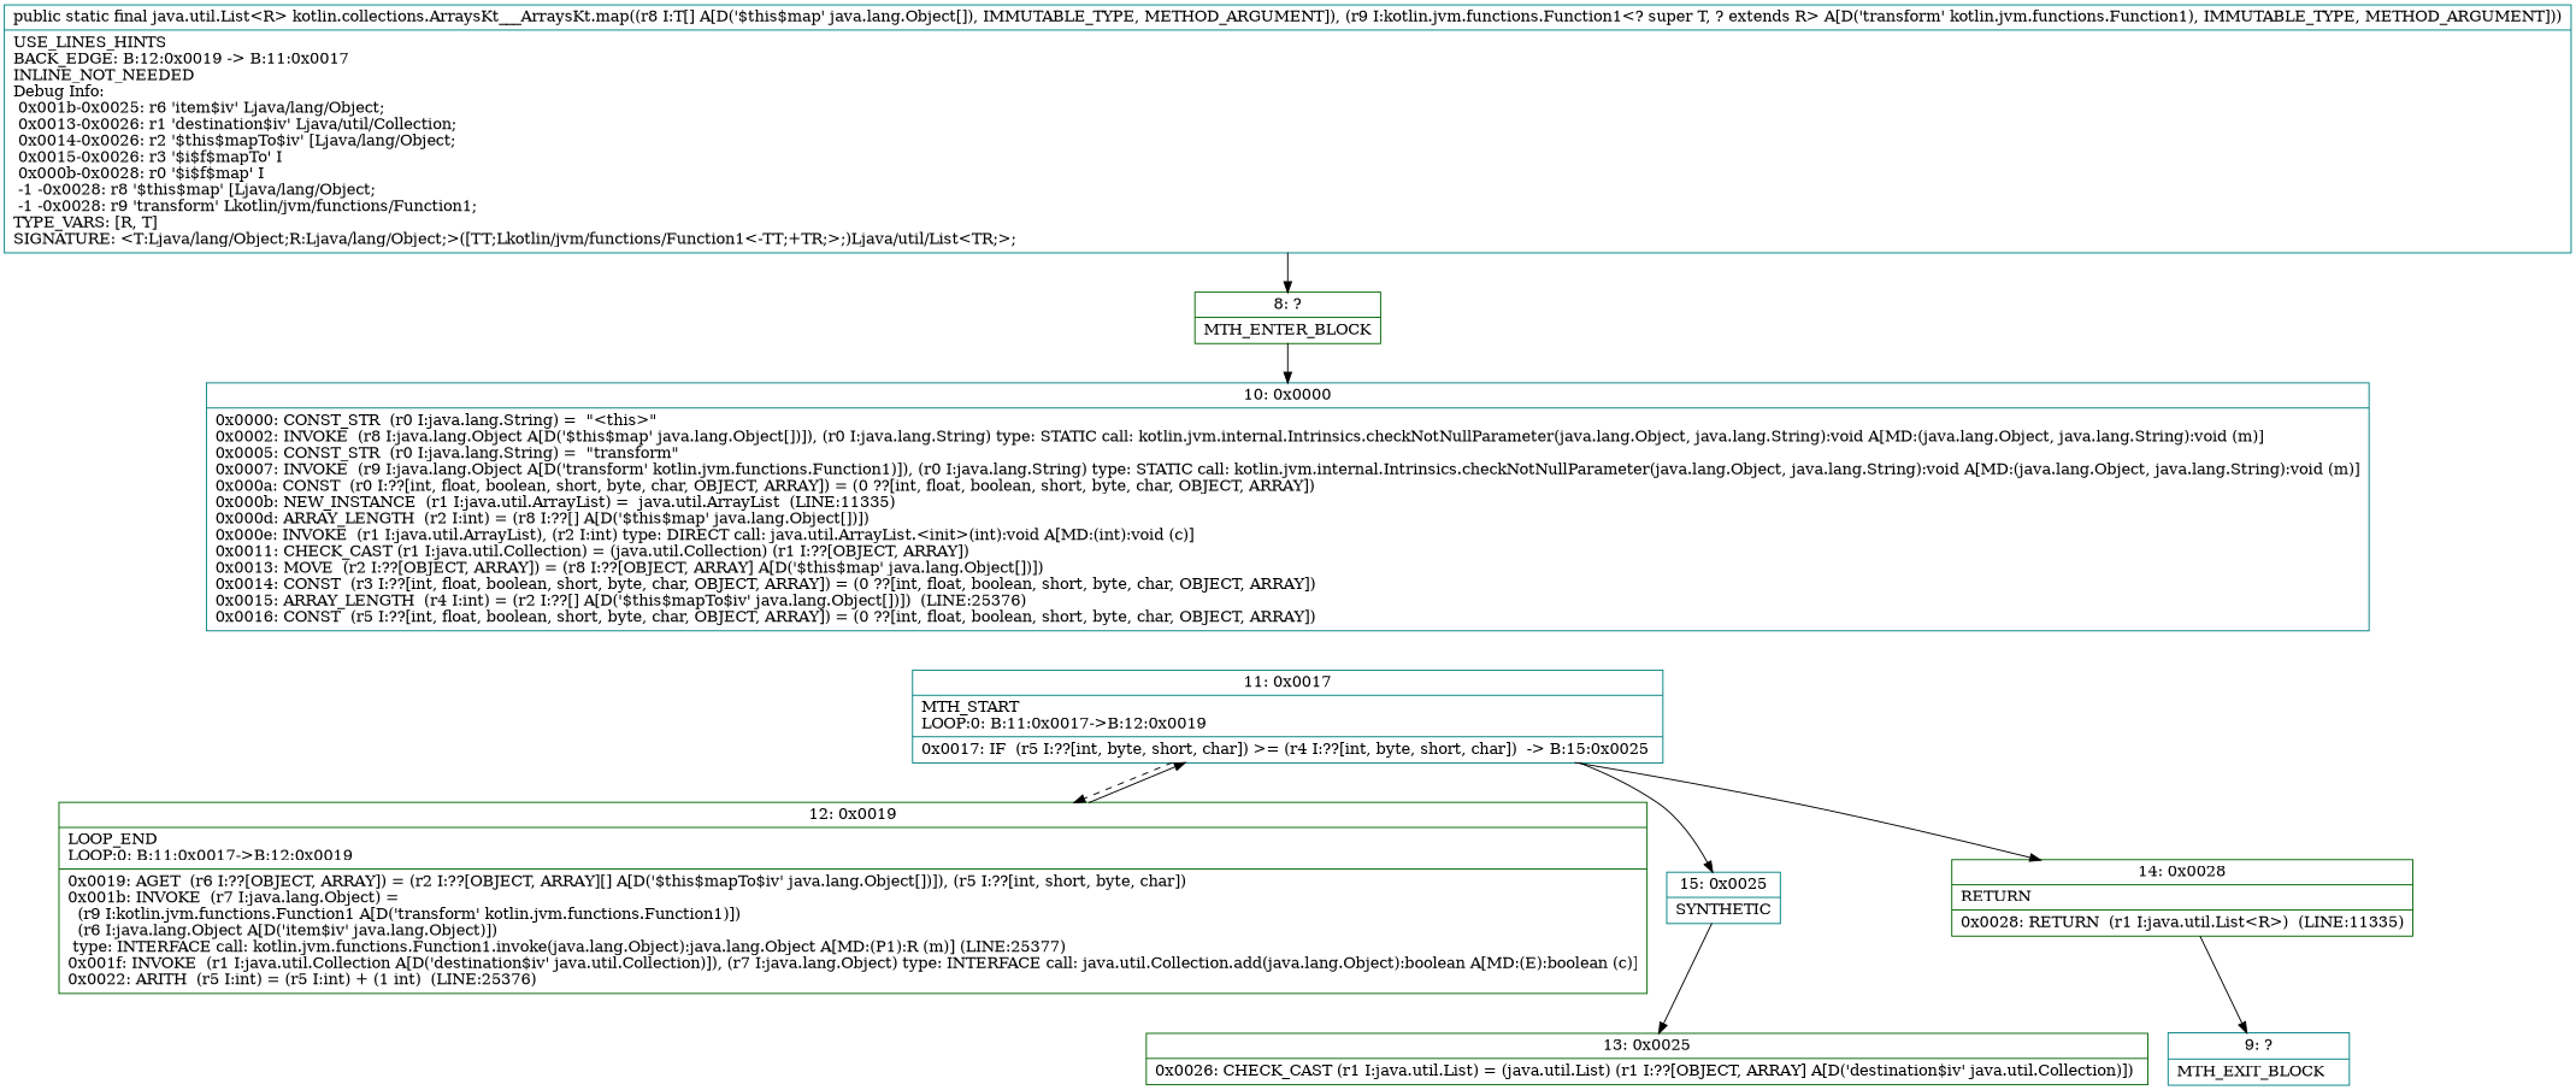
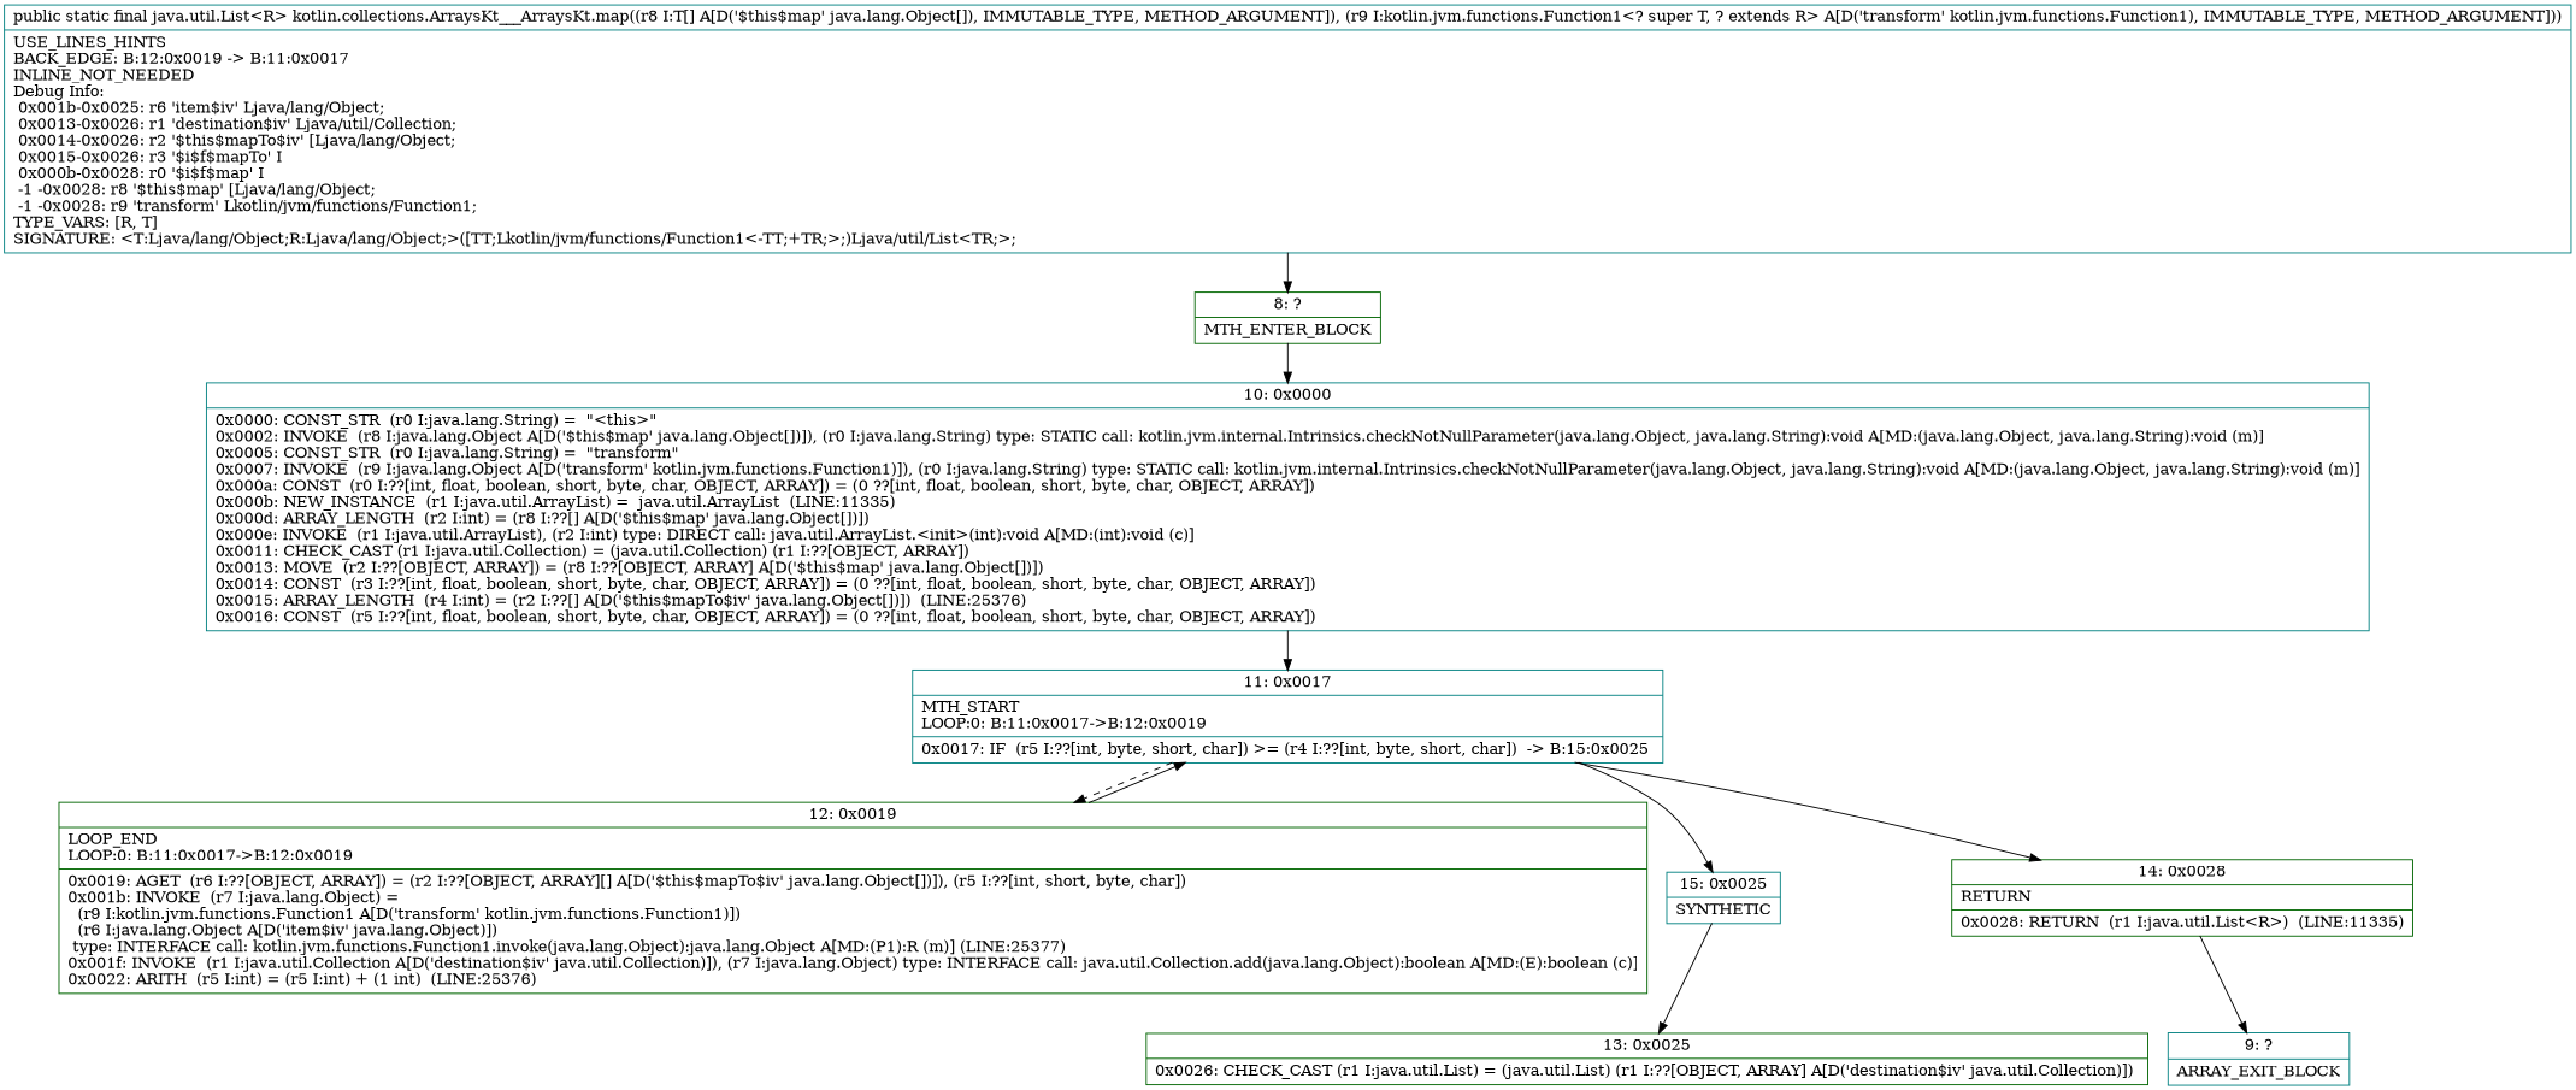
  digraph {
    node [color=teal shape=record]
    n1 [color=darkgreen label="{8\:\ ?|MTH_ENTER_BLOCK\l}"]
    n2 [label="{10\:\ 0x0000|0x0000: CONST_STR  (r0 I:java.lang.String) =  \"\<this\>\" \l0x0002: INVOKE  (r8 I:java.lang.Object A[D('$this$map' java.lang.Object[])]), (r0 I:java.lang.String) type: STATIC call: kotlin.jvm.internal.Intrinsics.checkNotNullParameter(java.lang.Object, java.lang.String):void A[MD:(java.lang.Object, java.lang.String):void (m)]\l0x0005: CONST_STR  (r0 I:java.lang.String) =  \"transform\" \l0x0007: INVOKE  (r9 I:java.lang.Object A[D('transform' kotlin.jvm.functions.Function1)]), (r0 I:java.lang.String) type: STATIC call: kotlin.jvm.internal.Intrinsics.checkNotNullParameter(java.lang.Object, java.lang.String):void A[MD:(java.lang.Object, java.lang.String):void (m)]\l0x000a: CONST  (r0 I:??[int, float, boolean, short, byte, char, OBJECT, ARRAY]) = (0 ??[int, float, boolean, short, byte, char, OBJECT, ARRAY]) \l0x000b: NEW_INSTANCE  (r1 I:java.util.ArrayList) =  java.util.ArrayList  (LINE:11335)\l0x000d: ARRAY_LENGTH  (r2 I:int) = (r8 I:??[] A[D('$this$map' java.lang.Object[])]) \l0x000e: INVOKE  (r1 I:java.util.ArrayList), (r2 I:int) type: DIRECT call: java.util.ArrayList.\<init\>(int):void A[MD:(int):void (c)]\l0x0011: CHECK_CAST (r1 I:java.util.Collection) = (java.util.Collection) (r1 I:??[OBJECT, ARRAY]) \l0x0013: MOVE  (r2 I:??[OBJECT, ARRAY]) = (r8 I:??[OBJECT, ARRAY] A[D('$this$map' java.lang.Object[])]) \l0x0014: CONST  (r3 I:??[int, float, boolean, short, byte, char, OBJECT, ARRAY]) = (0 ??[int, float, boolean, short, byte, char, OBJECT, ARRAY]) \l0x0015: ARRAY_LENGTH  (r4 I:int) = (r2 I:??[] A[D('$this$mapTo$iv' java.lang.Object[])])  (LINE:25376)\l0x0016: CONST  (r5 I:??[int, float, boolean, short, byte, char, OBJECT, ARRAY]) = (0 ??[int, float, boolean, short, byte, char, OBJECT, ARRAY]) \l}"]
    n3 [label="{11\:\ 0x0017|MTH_START\lLOOP:0: B:11:0x0017\-\>B:12:0x0019\l|0x0017: IF  (r5 I:??[int, byte, short, char]) \>= (r4 I:??[int, byte, short, char])  \-\> B:15:0x0025 \l}"]
    n4 [color=darkgreen label="{12\:\ 0x0019|LOOP_END\lLOOP:0: B:11:0x0017\-\>B:12:0x0019\l|0x0019: AGET  (r6 I:??[OBJECT, ARRAY]) = (r2 I:??[OBJECT, ARRAY][] A[D('$this$mapTo$iv' java.lang.Object[])]), (r5 I:??[int, short, byte, char]) \l0x001b: INVOKE  (r7 I:java.lang.Object) = \l  (r9 I:kotlin.jvm.functions.Function1 A[D('transform' kotlin.jvm.functions.Function1)])\l  (r6 I:java.lang.Object A[D('item$iv' java.lang.Object)])\l type: INTERFACE call: kotlin.jvm.functions.Function1.invoke(java.lang.Object):java.lang.Object A[MD:(P1):R (m)] (LINE:25377)\l0x001f: INVOKE  (r1 I:java.util.Collection A[D('destination$iv' java.util.Collection)]), (r7 I:java.lang.Object) type: INTERFACE call: java.util.Collection.add(java.lang.Object):boolean A[MD:(E):boolean (c)]\l0x0022: ARITH  (r5 I:int) = (r5 I:int) + (1 int)  (LINE:25376)\l}"]
    n5 [label="{15\:\ 0x0025|SYNTHETIC\l}"]
    n6 [color=darkgreen label="{14\:\ 0x0028|RETURN\l|0x0028: RETURN  (r1 I:java.util.List\<R\>)  (LINE:11335)\l}"]
    n7 [color=darkgreen label="{13\:\ 0x0025|0x0026: CHECK_CAST (r1 I:java.util.List) = (java.util.List) (r1 I:??[OBJECT, ARRAY] A[D('destination$iv' java.util.Collection)]) \l}"]
-   n8 [label="{9\:\ ?|MTH_EXIT_BLOCK\l}"]
+   n8 [label="{9\:\ ?|ARRAY_EXIT_BLOCK\l}"]
    n9 [label="{public static final java.util.List\<R\> kotlin.collections.ArraysKt___ArraysKt.map((r8 I:T[] A[D('$this$map' java.lang.Object[]), IMMUTABLE_TYPE, METHOD_ARGUMENT]), (r9 I:kotlin.jvm.functions.Function1\<? super T, ? extends R\> A[D('transform' kotlin.jvm.functions.Function1), IMMUTABLE_TYPE, METHOD_ARGUMENT]))  | USE_LINES_HINTS\lBACK_EDGE: B:12:0x0019 \-\> B:11:0x0017\lINLINE_NOT_NEEDED\lDebug Info:\l  0x001b\-0x0025: r6 'item$iv' Ljava\/lang\/Object;\l  0x0013\-0x0026: r1 'destination$iv' Ljava\/util\/Collection;\l  0x0014\-0x0026: r2 '$this$mapTo$iv' [Ljava\/lang\/Object;\l  0x0015\-0x0026: r3 '$i$f$mapTo' I\l  0x000b\-0x0028: r0 '$i$f$map' I\l  \-1 \-0x0028: r8 '$this$map' [Ljava\/lang\/Object;\l  \-1 \-0x0028: r9 'transform' Lkotlin\/jvm\/functions\/Function1;\lTYPE_VARS: [R, T]\lSIGNATURE: \<T:Ljava\/lang\/Object;R:Ljava\/lang\/Object;\>([TT;Lkotlin\/jvm\/functions\/Function1\<\-TT;+TR;\>;)Ljava\/util\/List\<TR;\>;\l}"]
    n1 -> n2
+   n2 -> n3
    n3 -> n4 [style=dashed]
    n3 -> n5
    n3 -> n6
    n4 -> n3
    n5 -> n7
    n6 -> n8
    n9 -> n1
  }
